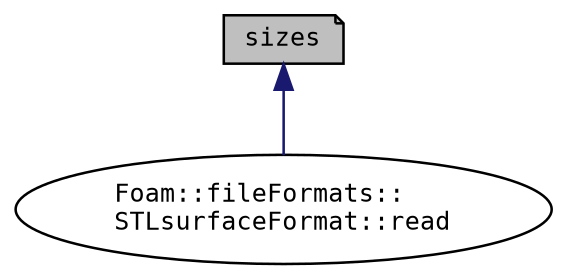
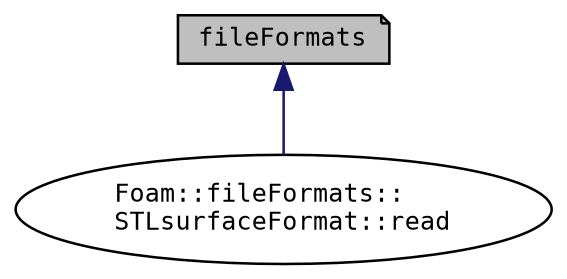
  digraph {
    rankdir=TB
    fontname="DejaVu Sans Mono"
    node [color=black fontname="DejaVu Sans Mono" fontsize=10]
-   n1 [fillcolor=grey75 fontcolor=black height=0.2 label=sizes shape=note style=filled width=0.4]
+   n1 [fillcolor=grey75 fontcolor=black height=0.2 label=fileFormats shape=note style=filled width=0.4]
    n2 [height=0.2 label="Foam::fileFormats::\lSTLsurfaceFormat::read" shape=ellipse width=0.4]
    n1 -> n2 [color=midnightblue dir=back fontname="DejaVu Sans Mono" fontsize=10 labelfontname=FreeSans labelfontsize=10 style=solid]
  }
